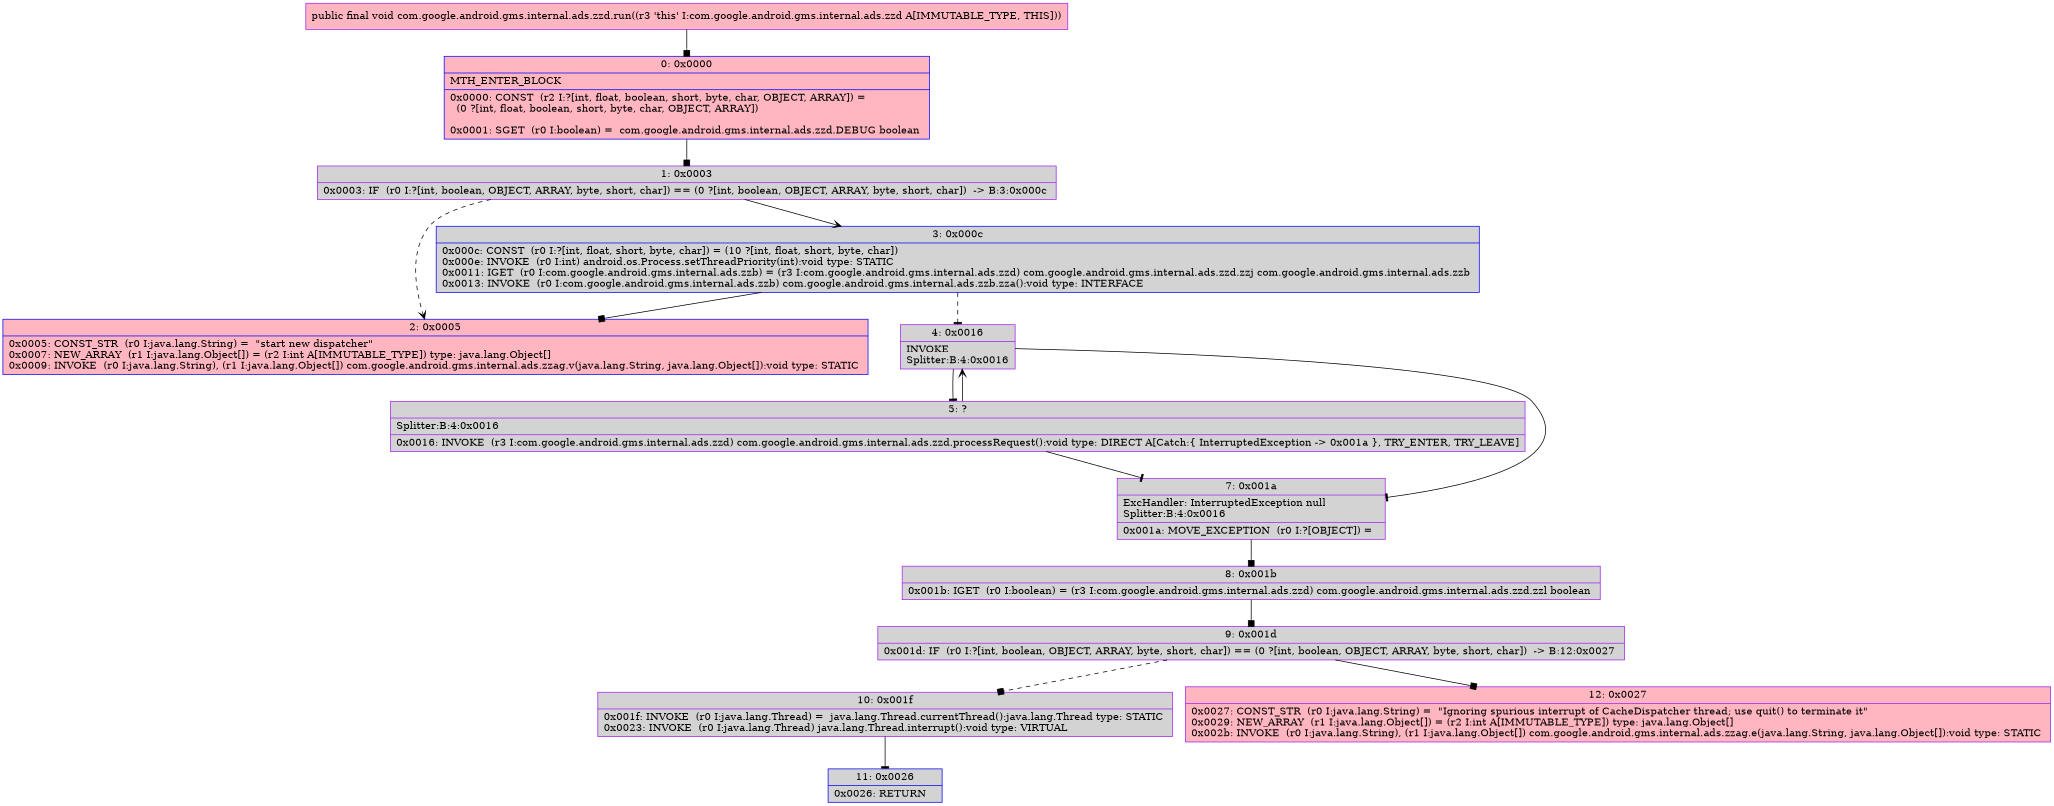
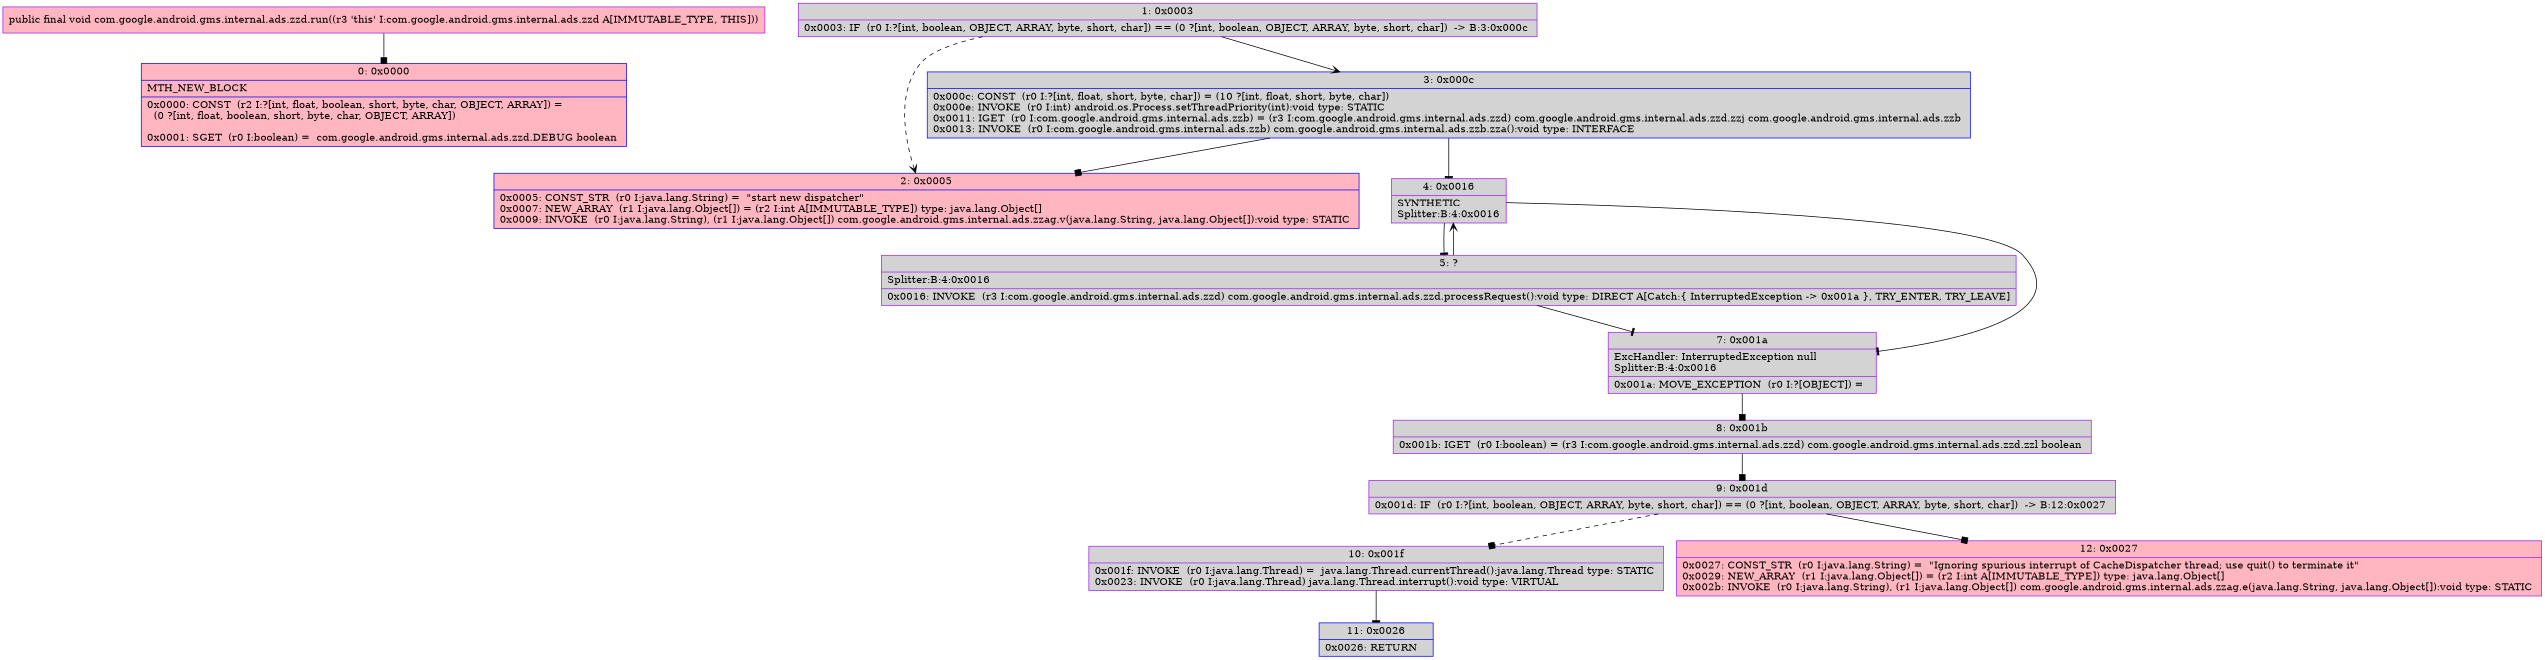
  digraph {
    node [color=purple fillcolor=lightgrey shape=record style=filled]
    edge [arrowhead=box]
-   n1 [color=blue fillcolor=lightpink label="{0\:\ 0x0000|MTH_ENTER_BLOCK\l|0x0000: CONST  (r2 I:?[int, float, boolean, short, byte, char, OBJECT, ARRAY]) = \l  (0 ?[int, float, boolean, short, byte, char, OBJECT, ARRAY])\l \l0x0001: SGET  (r0 I:boolean) =  com.google.android.gms.internal.ads.zzd.DEBUG boolean \l}"]
+   n1 [color=blue fillcolor=lightpink label="{0\:\ 0x0000|MTH_NEW_BLOCK\l|0x0000: CONST  (r2 I:?[int, float, boolean, short, byte, char, OBJECT, ARRAY]) = \l  (0 ?[int, float, boolean, short, byte, char, OBJECT, ARRAY])\l \l0x0001: SGET  (r0 I:boolean) =  com.google.android.gms.internal.ads.zzd.DEBUG boolean \l}"]
    n2 [label="{1\:\ 0x0003|0x0003: IF  (r0 I:?[int, boolean, OBJECT, ARRAY, byte, short, char]) == (0 ?[int, boolean, OBJECT, ARRAY, byte, short, char])  \-\> B:3:0x000c \l}"]
    n3 [color=blue fillcolor=lightpink label="{2\:\ 0x0005|0x0005: CONST_STR  (r0 I:java.lang.String) =  \"start new dispatcher\" \l0x0007: NEW_ARRAY  (r1 I:java.lang.Object[]) = (r2 I:int A[IMMUTABLE_TYPE]) type: java.lang.Object[] \l0x0009: INVOKE  (r0 I:java.lang.String), (r1 I:java.lang.Object[]) com.google.android.gms.internal.ads.zzag.v(java.lang.String, java.lang.Object[]):void type: STATIC \l}"]
    n4 [color=blue label="{3\:\ 0x000c|0x000c: CONST  (r0 I:?[int, float, short, byte, char]) = (10 ?[int, float, short, byte, char]) \l0x000e: INVOKE  (r0 I:int) android.os.Process.setThreadPriority(int):void type: STATIC \l0x0011: IGET  (r0 I:com.google.android.gms.internal.ads.zzb) = (r3 I:com.google.android.gms.internal.ads.zzd) com.google.android.gms.internal.ads.zzd.zzj com.google.android.gms.internal.ads.zzb \l0x0013: INVOKE  (r0 I:com.google.android.gms.internal.ads.zzb) com.google.android.gms.internal.ads.zzb.zza():void type: INTERFACE \l}"]
-   n5 [label="{4\:\ 0x0016|INVOKE\lSplitter:B:4:0x0016\l}"]
+   n5 [label="{4\:\ 0x0016|SYNTHETIC\lSplitter:B:4:0x0016\l}"]
    n6 [label="{5\:\ ?|Splitter:B:4:0x0016\l|0x0016: INVOKE  (r3 I:com.google.android.gms.internal.ads.zzd) com.google.android.gms.internal.ads.zzd.processRequest():void type: DIRECT A[Catch:\{ InterruptedException \-\> 0x001a \}, TRY_ENTER, TRY_LEAVE]\l}"]
    n7 [label="{7\:\ 0x001a|ExcHandler: InterruptedException null\lSplitter:B:4:0x0016\l|0x001a: MOVE_EXCEPTION  (r0 I:?[OBJECT]) =  \l}"]
    n8 [label="{8\:\ 0x001b|0x001b: IGET  (r0 I:boolean) = (r3 I:com.google.android.gms.internal.ads.zzd) com.google.android.gms.internal.ads.zzd.zzl boolean \l}"]
    n9 [label="{9\:\ 0x001d|0x001d: IF  (r0 I:?[int, boolean, OBJECT, ARRAY, byte, short, char]) == (0 ?[int, boolean, OBJECT, ARRAY, byte, short, char])  \-\> B:12:0x0027 \l}"]
    n10 [label="{10\:\ 0x001f|0x001f: INVOKE  (r0 I:java.lang.Thread) =  java.lang.Thread.currentThread():java.lang.Thread type: STATIC \l0x0023: INVOKE  (r0 I:java.lang.Thread) java.lang.Thread.interrupt():void type: VIRTUAL \l}"]
    n11 [fillcolor=lightpink label="{12\:\ 0x0027|0x0027: CONST_STR  (r0 I:java.lang.String) =  \"Ignoring spurious interrupt of CacheDispatcher thread; use quit() to terminate it\" \l0x0029: NEW_ARRAY  (r1 I:java.lang.Object[]) = (r2 I:int A[IMMUTABLE_TYPE]) type: java.lang.Object[] \l0x002b: INVOKE  (r0 I:java.lang.String), (r1 I:java.lang.Object[]) com.google.android.gms.internal.ads.zzag.e(java.lang.String, java.lang.Object[]):void type: STATIC \l}"]
    n12 [color=blue label="{11\:\ 0x0026|0x0026: RETURN   \l}"]
    n13 [fillcolor=lightpink label="{public final void com.google.android.gms.internal.ads.zzd.run((r3 'this' I:com.google.android.gms.internal.ads.zzd A[IMMUTABLE_TYPE, THIS])) }"]
-   n1 -> n2
    n2 -> n3 [arrowhead=vee style=dashed]
    n2 -> n4 [arrowhead=vee]
    n4 -> n3
-   n4 -> n5 [arrowhead=tee style=dashed]
+   n4 -> n5 [arrowhead=tee]
    n5 -> n6 [arrowhead=tee]
    n5 -> n7 [arrowhead=tee]
    n6 -> n5 [arrowhead=vee]
    n6 -> n7 [arrowhead=tee]
    n7 -> n8
    n8 -> n9
    n9 -> n10 [style=dashed]
    n9 -> n11
    n10 -> n12 [arrowhead=tee]
    n13 -> n1
  }
